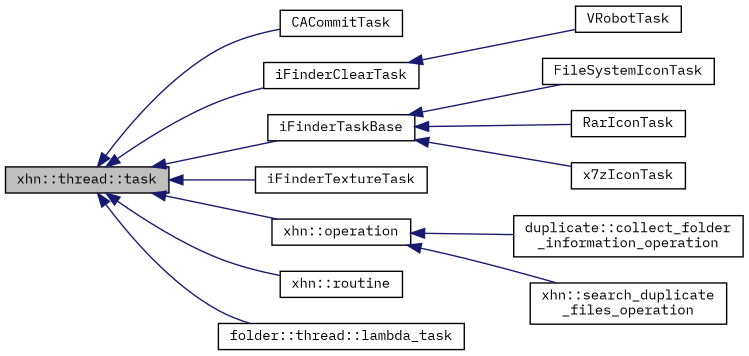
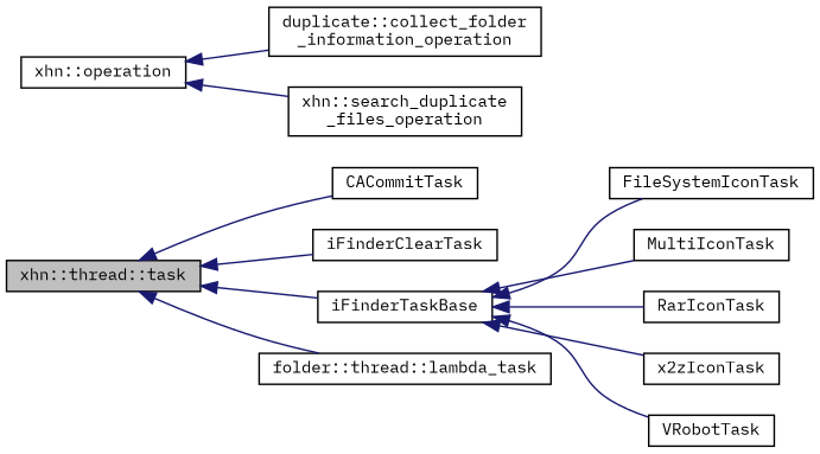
  digraph {
    fontname="IBM Plex Mono"
    rankdir=LR
    node [color=black fillcolor=white fontname="IBM Plex Mono" fontsize=10 shape=record style=filled]
    edge [color=midnightblue dir=back fontname="IBM Plex Mono" fontsize=10 labelfontname=Helvetica labelfontsize=10 style=solid]
    n1 [fillcolor=grey75 fontcolor=black height=0.2 label="xhn::thread::task" width=0.4]
    n2 [height=0.2 label=CACommitTask width=0.4]
    n3 [height=0.2 label=iFinderClearTask width=0.4]
    n4 [height=0.2 label=iFinderTaskBase width=0.4]
-   n5 [height=0.2 label=iFinderTextureTask width=0.4]
    n6 [height=0.2 label="xhn::operation" width=0.4]
-   n7 [height=0.2 label="xhn::routine" width=0.4]
    n8 [height=0.2 label="folder::thread::lambda_task" width=0.4]
    n9 [height=0.2 label=FileSystemIconTask width=0.4]
+   n10 [height=0.2 label=MultiIconTask width=0.4]
    n11 [height=0.2 label=RarIconTask width=0.4]
-   n12 [height=0.2 label=x7zIconTask width=0.4]
+   n12 [height=0.2 label=x2zIconTask width=0.4]
    n13 [height=0.2 label=VRobotTask width=0.4]
    n14 [height=0.2 label="duplicate::collect_folder\l_information_operation" width=0.4]
    n15 [height=0.2 label="xhn::search_duplicate\l_files_operation" width=0.4]
    n1 -> n2
    n1 -> n3
    n1 -> n4
-   n1 -> n5
-   n1 -> n6
-   n1 -> n7
    n1 -> n8
    n4 -> n9
+   n4 -> n10
    n4 -> n11
    n4 -> n12
-   n3 -> n13
+   n4 -> n13
    n6 -> n14
    n6 -> n15
  }
